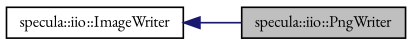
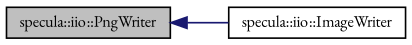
  digraph {
    rankdir=LR
    fontname="EB Garamond"
    node [color=black fontname="EB Garamond" fontsize=10 shape=record]
    n1 [fillcolor=grey75 fontcolor=black height=0.2 label="specula::iio::PngWriter" style=filled width=0.4]
    n2 [height=0.2 label="specula::iio::ImageWriter" width=0.4]
-   n2 -> n1 [color=midnightblue dir=back fontname="EB Garamond" fontsize=10 labelfontname=Iosevka labelfontsize=10 style=solid]
+   n1 -> n2 [color=midnightblue dir=back fontname="EB Garamond" fontsize=10 labelfontname=Iosevka labelfontsize=10 style=solid]
  }
